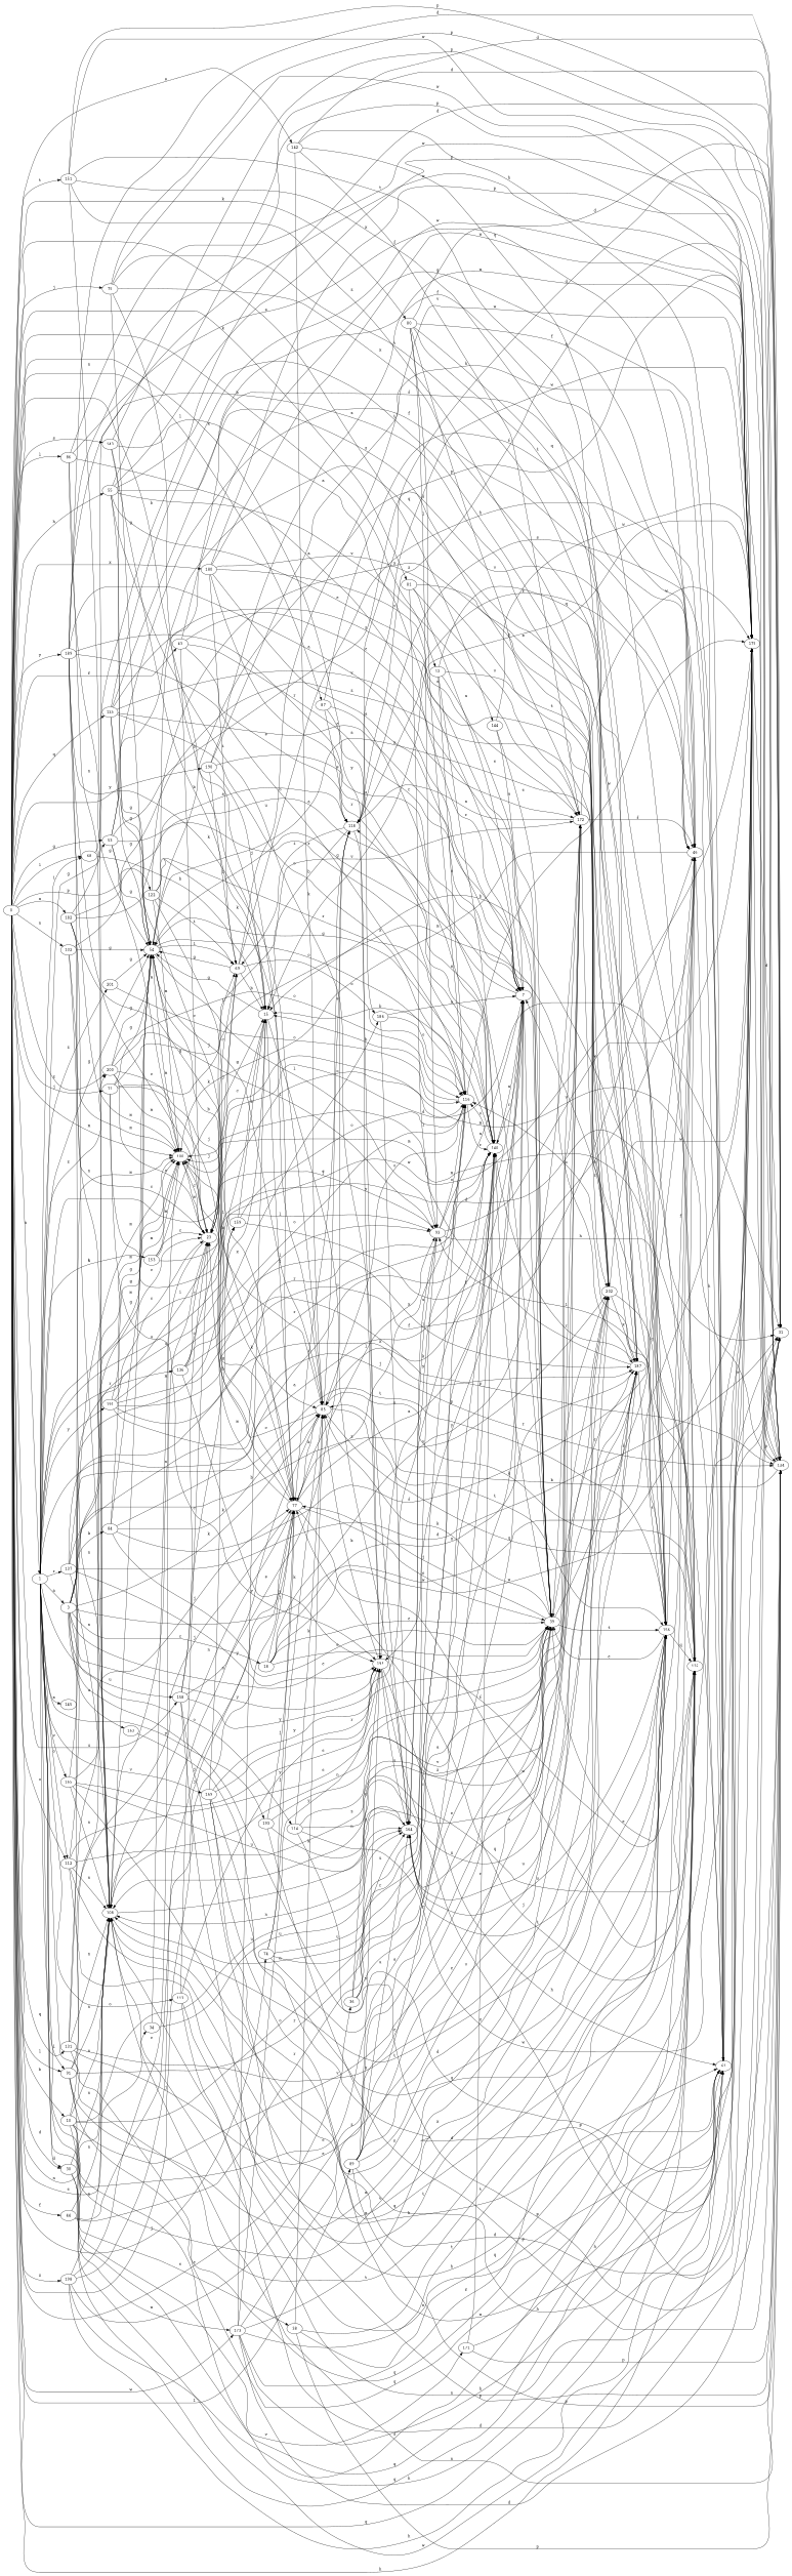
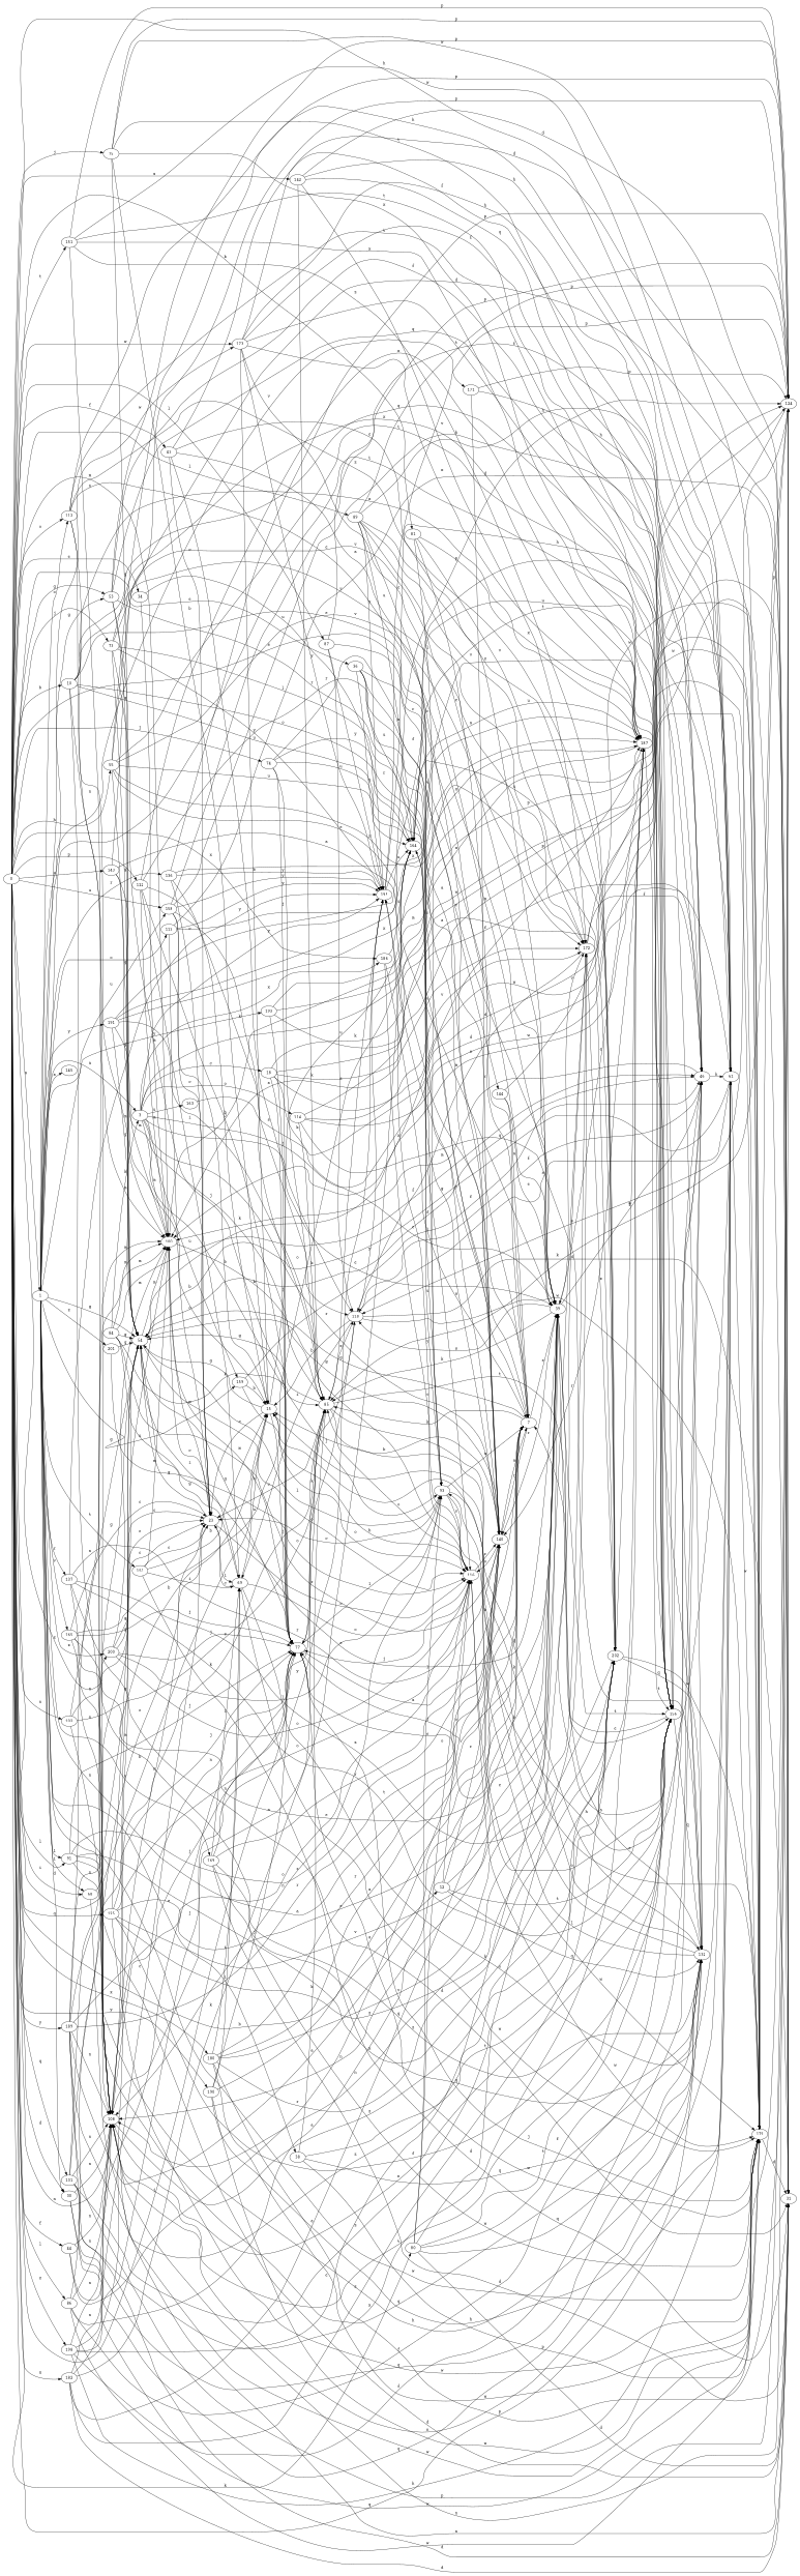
  strict digraph {
    fontname="Courier Prime"
    rankdir=LR
    node [fontname="Courier Prime"]
    edge [fontname="Courier Prime"]
    0
    1
    10
    12
    15
    30
    34
    36
    43
    44
    53
    55
    61
    68
    73
    74
    75
    77
    80
    81
    86
    87
    89
    91
    100
    102
    108
    112
    122
    125
    131
    132
    142
    143
    144
    151
    158
    173
    180
    182
    186
    189
    190
    198
    200
    3
    7
    31
    38
    54
    113
    136
    137
    145
    153
    156
    159
    165
    169
    171
    179
    191
    193
    201
    39
    116
    164
    172
    187
    140
    23
    195
    46
    n74 [label=118]
    124
    202
    93
    85
    69
    18
    84
    114
    163
    0 -> 1 [label=a]
    0 -> 10 [label=b]
    0 -> 12 [label=b]
    0 -> 15 [label=b]
    0 -> 30 [label=d]
    0 -> 34 [label=e]
    0 -> 36 [label=e]
    0 -> 43 [label=f]
    0 -> 44 [label=f]
    0 -> 53 [label=g]
    0 -> 55 [label=h]
    0 -> 61 [label=h]
    0 -> 68 [label=i]
    0 -> 73 [label=j]
    0 -> 74 [label=j]
    0 -> 75 [label=j]
    0 -> 77 [label=j]
    0 -> 80 [label=k]
    0 -> 81 [label=k]
    0 -> 86 [label=l]
    0 -> 87 [label=l]
    0 -> 89 [label=l]
    0 -> 91 [label=l]
    0 -> 100 [label=m]
    0 -> 102 [label=n]
    0 -> 108 [label=n]
    0 -> 112 [label=o]
    0 -> 122 [label=p]
    0 -> 125 [label=q]
    0 -> 131 [label=q]
    0 -> 132 [label=q]
    0 -> 142 [label=s]
    0 -> 143 [label=s]
    0 -> 144 [label=s]
    0 -> 151 [label=t]
    0 -> 158 [label=u]
    0 -> 173 [label=w]
    0 -> 180 [label=x]
    0 -> 182 [label=x]
    0 -> 186 [label=x]
    0 -> 189 [label=y]
    0 -> 190 [label=y]
    0 -> 198 [label=z]
    0 -> 200 [label=z]
    1 -> 30 [label=d]
    1 -> 53 [label=g]
    1 -> 68 [label=i]
    1 -> 91 [label=l]
    1 -> 112 [label=o]
    1 -> 158 [label=u]
    1 -> 173 [label=w]
    1 -> 200 [label=z]
    1 -> 3 [label=a]
    1 -> 7 [label=a]
    1 -> 31 [label=d]
    1 -> 38 [label=e]
    1 -> 54 [label=g]
    1 -> 113 [label=o]
    1 -> 136 [label=r]
    1 -> 137 [label=r]
    1 -> 145 [label=s]
    1 -> 153 [label=t]
    1 -> 156 [label=t]
    1 -> 159 [label=u]
    1 -> 165 [label=v]
    1 -> 169 [label=v]
    1 -> 171 [label=v]
    1 -> 179 [label=w]
    1 -> 191 [label=y]
    1 -> 193 [label=y]
    1 -> 201 [label=z]
    10 -> 100 [label=m]
    10 -> 108 [label=n]
    10 -> 132 [label=q]
    10 -> 39 [label=e]
    10 -> 116 [label=o]
    10 -> 164 [label=u]
    10 -> 172 [label=v]
    10 -> 187 [label=x]
    12 -> 132 [label=q]
    12 -> 156 [label=t]
    12 -> 39 [label=e]
    12 -> 116 [label=o]
    12 -> 140 [label=r]
    15 -> 77 [label=j]
    15 -> 54 [label=g]
    15 -> 164 [label=u]
    15 -> 23 [label=c]
    30 -> 108 [label=n]
    30 -> 132 [label=q]
    30 -> 179 [label=w]
    34 -> 100 [label=m]
    34 -> 164 [label=u]
    36 -> 7 [label=a]
    36 -> 39 [label=e]
    36 -> 164 [label=u]
    36 -> 140 [label=r]
    36 -> 195 [label=y]
    43 -> 7 [label=a]
    43 -> 39 [label=e]
    43 -> 23 [label=c]
    43 -> 46 [label=f]
    43 -> n74 [label=s]
    44 -> 77 [label=j]
    44 -> 108 [label=n]
    44 -> 140 [label=r]
    53 -> 100 [label=m]
    53 -> 132 [label=q]
    53 -> 54 [label=g]
    53 -> 140 [label=r]
    53 -> 46 [label=f]
    53 -> 124 [label=p]
    55 -> 31 [label=d]
    55 -> 54 [label=g]
    55 -> 156 [label=t]
    55 -> 39 [label=e]
    55 -> 164 [label=u]
    55 -> 172 [label=v]
    55 -> 124 [label=p]
    55 -> 202 [label=z]
    61 -> 100 [label=m]
    61 -> 108 [label=n]
    61 -> 54 [label=g]
    61 -> 179 [label=w]
    61 -> n74 [label=s]
    68 -> 15 [label=b]
    68 -> 179 [label=w]
    73 -> 77 [label=j]
    73 -> 54 [label=g]
    73 -> 172 [label=v]
    73 -> 187 [label=x]
    73 -> 195 [label=y]
    73 -> 93 [label=l]
    74 -> 77 [label=j]
    74 -> 7 [label=a]
    74 -> 164 [label=u]
    74 -> 140 [label=r]
    74 -> 85 [label=k]
    75 -> 15 [label=b]
    75 -> 54 [label=g]
    75 -> 156 [label=t]
    75 -> 179 [label=w]
    75 -> 187 [label=x]
    75 -> 124 [label=p]
    77 -> 100 [label=m]
    77 -> 108 [label=n]
    77 -> 7 [label=a]
    77 -> 54 [label=g]
    77 -> 179 [label=w]
    77 -> 39 [label=e]
    77 -> 93 [label=l]
    77 -> 85 [label=k]
    80 -> 132 [label=q]
    80 -> 31 [label=d]
    80 -> 156 [label=t]
    80 -> 116 [label=o]
    80 -> 172 [label=v]
    80 -> 46 [label=f]
    80 -> 93 [label=l]
    81 -> 7 [label=a]
    81 -> 172 [label=v]
    81 -> 187 [label=x]
    81 -> 93 [label=l]
    86 -> 108 [label=n]
    86 -> 7 [label=a]
    86 -> 54 [label=g]
    86 -> 179 [label=w]
    86 -> 46 [label=f]
    87 -> 140 [label=r]
    87 -> 195 [label=y]
    87 -> 46 [label=f]
    87 -> n74 [label=s]
    89 -> 61 [label=h]
    89 -> 39 [label=e]
    89 -> 164 [label=u]
    89 -> 172 [label=v]
    89 -> 140 [label=r]
    89 -> 195 [label=y]
    89 -> 124 [label=p]
    89 -> 202 [label=z]
    91 -> 61 [label=h]
    91 -> 77 [label=j]
    91 -> 108 [label=n]
    91 -> 132 [label=q]
    91 -> 187 [label=x]
    91 -> 140 [label=r]
    100 -> 23 [label=c]
    100 -> 85 [label=k]
    102 -> 108 [label=n]
    102 -> 54 [label=g]
    102 -> 23 [label=c]
    102 -> n74 [label=s]
    108 -> 54 [label=g]
    108 -> 156 [label=t]
    108 -> 202 [label=z]
    112 -> 61 [label=h]
    112 -> 100 [label=m]
    112 -> 108 [label=n]
    112 -> 156 [label=t]
    112 -> 39 [label=e]
    112 -> 202 [label=z]
    122 -> 77 [label=j]
    122 -> 100 [label=m]
    122 -> 187 [label=x]
    122 -> 140 [label=r]
    122 -> 85 [label=k]
    122 -> 69 [label=i]
    125 -> 77 [label=j]
    125 -> 54 [label=g]
    125 -> 179 [label=w]
    125 -> 39 [label=e]
    125 -> 116 [label=o]
    125 -> 172 [label=v]
    125 -> 46 [label=f]
    125 -> 202 [label=z]
    131 -> 100 [label=m]
    131 -> 108 [label=n]
    131 -> 132 [label=q]
    131 -> 187 [label=x]
    131 -> 23 [label=c]
    131 -> 202 [label=z]
    132 -> 15 [label=b]
    132 -> 39 [label=e]
    132 -> 93 [label=l]
    132 -> 85 [label=k]
    142 -> 61 [label=h]
    142 -> 132 [label=q]
    142 -> 31 [label=d]
    142 -> 172 [label=v]
    142 -> 85 [label=k]
    143 -> 15 [label=b]
    143 -> 7 [label=a]
    143 -> 54 [label=g]
    143 -> 124 [label=p]
    144 -> 7 [label=a]
    144 -> 179 [label=w]
    144 -> 39 [label=e]
    151 -> 108 [label=n]
    151 -> 156 [label=t]
    151 -> 179 [label=w]
    151 -> 187 [label=x]
    151 -> 124 [label=p]
    151 -> 202 [label=z]
    158 -> 15 [label=b]
    158 -> 61 [label=h]
    158 -> 23 [label=c]
    158 -> 195 [label=y]
    158 -> n74 [label=s]
    158 -> 124 [label=p]
    173 -> 15 [label=b]
    173 -> 61 [label=h]
    173 -> 31 [label=d]
    173 -> 156 [label=t]
    173 -> 39 [label=e]
    173 -> 187 [label=x]
    173 -> 195 [label=y]
    173 -> 46 [label=f]
    180 -> 7 [label=a]
    180 -> 179 [label=w]
    180 -> 172 [label=v]
    180 -> 140 [label=r]
    180 -> 124 [label=p]
    180 -> 202 [label=z]
    180 -> 69 [label=i]
    182 -> 100 [label=m]
    182 -> 108 [label=n]
    182 -> 7 [label=a]
    182 -> 31 [label=d]
    182 -> 202 [label=z]
    182 -> 85 [label=k]
    186 -> 7 [label=a]
    186 -> 116 [label=o]
    186 -> 164 [label=u]
    189 -> 100 [label=m]
    189 -> 108 [label=n]
    189 -> 7 [label=a]
    189 -> 31 [label=d]
    189 -> 116 [label=o]
    189 -> 140 [label=r]
    189 -> 23 [label=c]
    189 -> 124 [label=p]
    189 -> 202 [label=z]
    189 -> 85 [label=k]
    190 -> 61 [label=h]
    190 -> 77 [label=j]
    190 -> 7 [label=a]
    190 -> 179 [label=w]
    190 -> 69 [label=i]
    198 -> 61 [label=h]
    198 -> 77 [label=j]
    198 -> 108 [label=n]
    198 -> 39 [label=e]
    198 -> 23 [label=c]
    198 -> 46 [label=f]
    200 -> 77 [label=j]
    200 -> 100 [label=m]
    200 -> 54 [label=g]
    200 -> 116 [label=o]
    200 -> 23 [label=c]
    200 -> 93 [label=l]
    3 -> 100 [label=m]
    3 -> 186 [label=x]
    3 -> 31 [label=d]
    3 -> 159 [label=u]
    3 -> 179 [label=w]
    3 -> 39 [label=e]
    3 -> 140 [label=r]
    3 -> 195 [label=y]
    3 -> 85 [label=k]
    3 -> 18 [label=c]
-   3 -> 84 [label=k]
+   84 -> 3 [label=k]
    3 -> 114 [label=o]
    3 -> 163 [label=u]
    7 -> 54 [label=g]
    7 -> 39 [label=e]
    7 -> 140 [label=r]
    7 -> 195 [label=y]
    7 -> 85 [label=k]
    31 -> 108 [label=n]
    38 -> 132 [label=q]
    38 -> 156 [label=t]
    38 -> 124 [label=p]
    38 -> 85 [label=k]
    54 -> 100 [label=m]
    54 -> 116 [label=o]
    54 -> 187 [label=x]
    54 -> 46 [label=f]
    54 -> 93 [label=l]
    54 -> 69 [label=i]
    113 -> 31 [label=d]
    113 -> 156 [label=t]
    113 -> 23 [label=c]
    113 -> 195 [label=y]
    136 -> 15 [label=b]
    136 -> 187 [label=x]
    136 -> 23 [label=c]
    136 -> 195 [label=y]
    136 -> 124 [label=p]
    137 -> 108 [label=n]
    137 -> 31 [label=d]
    137 -> 156 [label=t]
    137 -> 140 [label=r]
    137 -> 195 [label=y]
    137 -> 202 [label=z]
    153 -> 15 [label=b]
    153 -> 100 [label=m]
    153 -> 31 [label=d]
    153 -> 23 [label=c]
    156 -> 108 [label=n]
    156 -> 132 [label=q]
    156 -> 7 [label=a]
    156 -> 39 [label=e]
    156 -> 116 [label=o]
    156 -> 164 [label=u]
    156 -> 46 [label=f]
    159 -> 15 [label=b]
    159 -> 116 [label=o]
    159 -> 46 [label=f]
    165 -> 77 [label=j]
    165 -> 108 [label=n]
    165 -> 132 [label=q]
    165 -> 39 [label=e]
    165 -> 164 [label=u]
    165 -> 23 [label=c]
    169 -> 132 [label=q]
    169 -> 31 [label=d]
    169 -> 179 [label=w]
    169 -> 140 [label=r]
    169 -> 195 [label=y]
    169 -> 69 [label=i]
    171 -> 61 [label=h]
    171 -> 140 [label=r]
    171 -> 124 [label=p]
    179 -> 15 [label=b]
    179 -> 77 [label=j]
    179 -> 31 [label=d]
    179 -> 124 [label=p]
    191 -> 54 [label=g]
    191 -> 116 [label=o]
    191 -> 187 [label=x]
    191 -> 46 [label=f]
    191 -> 124 [label=p]
    191 -> 93 [label=l]
-   191 -> 69 [label=i]
+   153 -> 69 [label=i]
    193 -> 77 [label=j]
    193 -> 187 [label=x]
    193 -> 124 [label=p]
    193 -> 202 [label=z]
    201 -> 54 [label=g]
    201 -> 116 [label=o]
    39 -> 77 [label=j]
    39 -> 108 [label=n]
    39 -> 156 [label=t]
    39 -> 172 [label=v]
    39 -> 140 [label=r]
    39 -> 46 [label=f]
    39 -> n74 [label=s]
    39 -> 85 [label=k]
    116 -> 15 [label=b]
    116 -> 77 [label=j]
    116 -> 179 [label=w]
    116 -> 140 [label=r]
    116 -> 195 [label=y]
    164 -> 108 [label=n]
    164 -> 156 [label=t]
    164 -> 93 [label=l]
    172 -> 108 [label=n]
    172 -> 179 [label=w]
    172 -> 46 [label=f]
    172 -> n74 [label=s]
    172 -> 202 [label=z]
    187 -> 100 [label=m]
    187 -> 156 [label=t]
    187 -> 39 [label=e]
    187 -> 164 [label=u]
    187 -> 140 [label=r]
    140 -> 15 [label=b]
    140 -> 7 [label=a]
    140 -> 54 [label=g]
    140 -> 116 [label=o]
    23 -> 100 [label=m]
    23 -> 108 [label=n]
    23 -> 54 [label=g]
    23 -> 116 [label=o]
    23 -> 69 [label=i]
    195 -> 61 [label=h]
    195 -> 164 [label=u]
    195 -> 124 [label=p]
    195 -> 85 [label=k]
    46 -> 61 [label=h]
    46 -> 100 [label=m]
    n74 -> 15 [label=b]
    n74 -> 77 [label=j]
    n74 -> 31 [label=d]
    n74 -> 179 [label=w]
    n74 -> 195 [label=y]
    n74 -> 46 [label=f]
    n74 -> 69 [label=i]
    124 -> 100 [label=m]
    124 -> 108 [label=n]
    124 -> n74 [label=s]
    124 -> 85 [label=k]
    202 -> 132 [label=q]
    202 -> 179 [label=w]
    202 -> 164 [label=u]
    202 -> 187 [label=x]
    93 -> 61 [label=h]
    93 -> 108 [label=n]
    93 -> 7 [label=a]
    93 -> 179 [label=w]
    93 -> 116 [label=o]
    93 -> 164 [label=u]
    93 -> 23 [label=c]
    85 -> 108 [label=n]
    85 -> 132 [label=q]
    85 -> 54 [label=g]
    85 -> 156 [label=t]
    85 -> 116 [label=o]
    85 -> 23 [label=c]
    85 -> n74 [label=s]
    69 -> 15 [label=b]
    69 -> 61 [label=h]
    69 -> 54 [label=g]
    69 -> 179 [label=w]
    69 -> 116 [label=o]
    69 -> 23 [label=c]
    18 -> 77 [label=j]
    18 -> 179 [label=w]
    18 -> 39 [label=e]
    18 -> 172 [label=v]
    18 -> 187 [label=x]
    18 -> 46 [label=f]
    84 -> 100 [label=m]
    84 -> 54 [label=g]
    84 -> 39 [label=e]
    84 -> 140 [label=r]
    84 -> 46 [label=f]
    84 -> 85 [label=k]
    114 -> 132 [label=q]
    114 -> 179 [label=w]
    114 -> 172 [label=v]
    114 -> 124 [label=p]
    114 -> 85 [label=k]
    163 -> 31 [label=d]
  }
